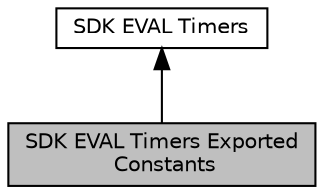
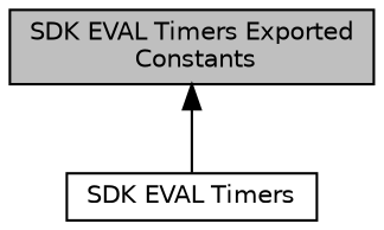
  digraph {
    rankdir=TB
    node [color=black fontname=Helvetica fontsize=10 shape=box style=filled]
    n1 [fillcolor=white height=0.2 label="SDK EVAL Timers" width=0.4]
    n2 [fillcolor=grey75 fontcolor=black height=0.2 label="SDK EVAL Timers Exported\l Constants" width=0.4]
-   n1 -> n2 [dir=back fontname=Helvetica fontsize=10 labelfontname=Helvetica labelfontsize=10 shape=plaintext style=solid]
+   n2 -> n1 [dir=back fontname=Helvetica fontsize=10 labelfontname=Helvetica labelfontsize=10 shape=plaintext style=solid]
  }
